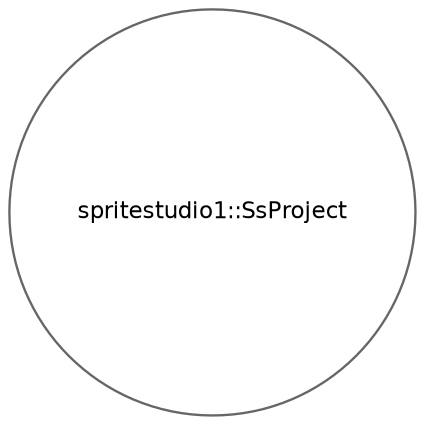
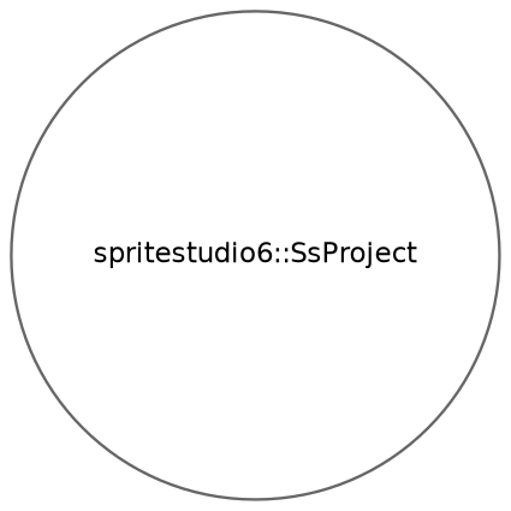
  digraph {
    rankdir=TB
-   n1 [color=grey40 fillcolor=white fontname=Helvetica fontsize=10 height=0.2 label="spritestudio1::SsProject" shape=circle style=filled width=0.4]
+   n1 [color=grey40 fillcolor=white fontname=Helvetica fontsize=10 height=0.2 label="spritestudio6::SsProject" shape=circle style=filled width=0.4]
  }
